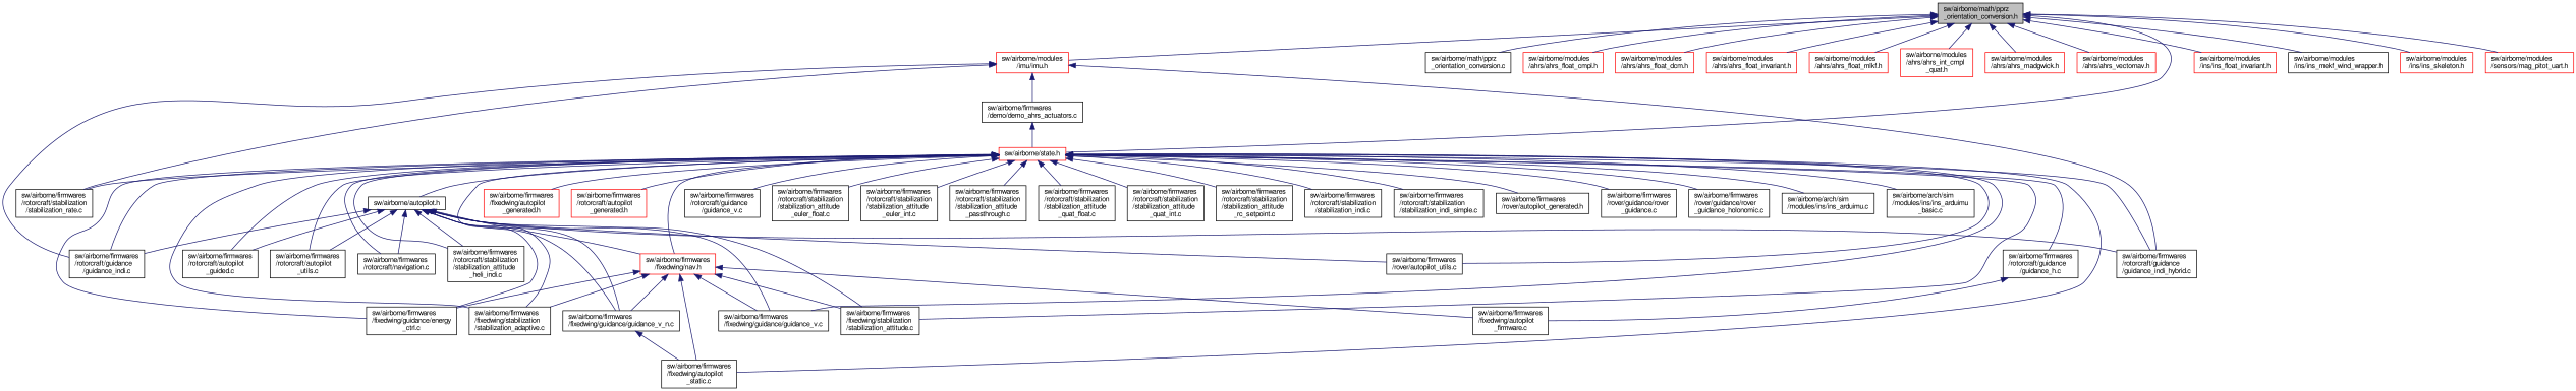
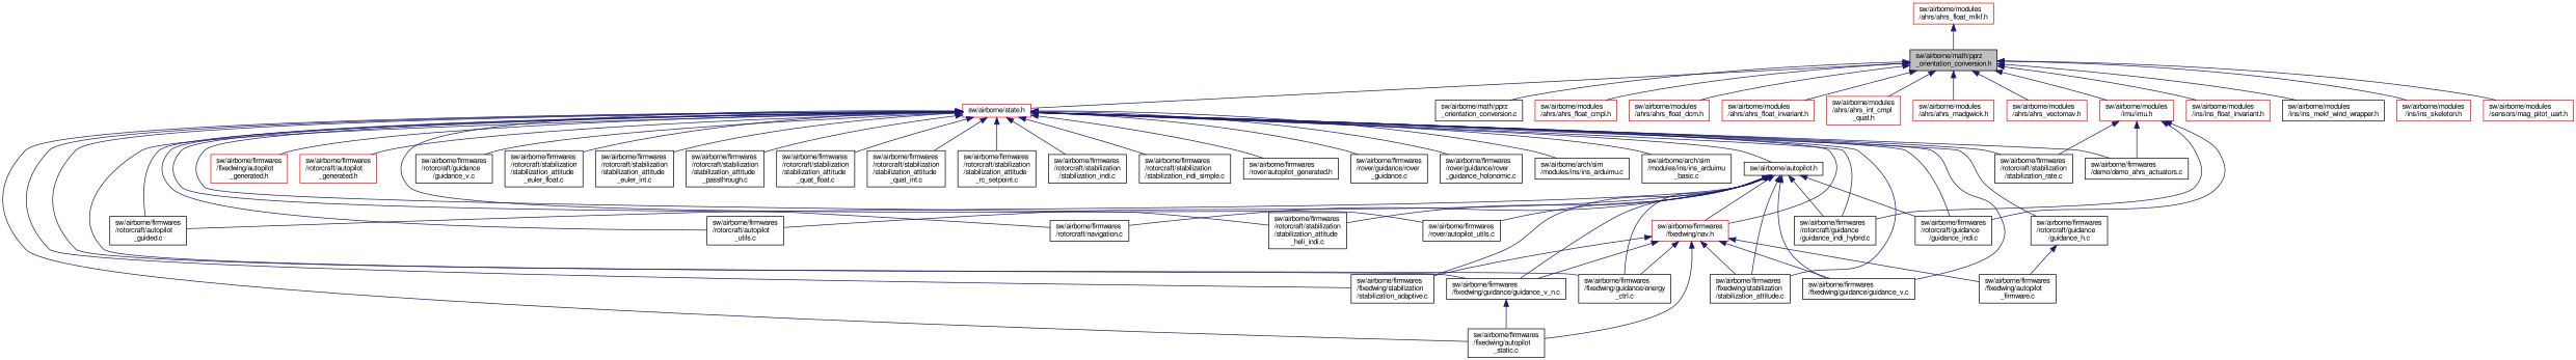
  digraph {
    node [color=black fillcolor=white fontname=FreeSans fontsize=10 shape=record style=filled]
    edge [color=midnightblue dir=back fontname=FreeSans fontsize=10 labelfontname=FreeSans labelfontsize=10 style=solid]
    n1 [fillcolor=grey75 fontcolor=black height=0.2 label="sw/airborne/math/pprz\l_orientation_conversion.h" width=0.4]
    n2 [color=red height=0.2 label="sw/airborne/state.h" width=0.4]
    n3 [height=0.2 label="sw/airborne/math/pprz\l_orientation_conversion.c" width=0.4]
    n4 [color=red height=0.2 label="sw/airborne/modules\l/ahrs/ahrs_float_cmpl.h" width=0.4]
    n5 [color=red height=0.2 label="sw/airborne/modules\l/ahrs/ahrs_float_dcm.h" width=0.4]
    n6 [color=red height=0.2 label="sw/airborne/modules\l/ahrs/ahrs_float_invariant.h" width=0.4]
    n7 [color=red height=0.2 label="sw/airborne/modules\l/ahrs/ahrs_float_mlkf.h" width=0.4]
    n8 [color=red height=0.2 label="sw/airborne/modules\l/ahrs/ahrs_int_cmpl\l_quat.h" width=0.4]
    n9 [color=red height=0.2 label="sw/airborne/modules\l/ahrs/ahrs_madgwick.h" width=0.4]
    n10 [color=red height=0.2 label="sw/airborne/modules\l/ahrs/ahrs_vectornav.h" width=0.4]
    n11 [color=red height=0.2 label="sw/airborne/modules\l/imu/imu.h" width=0.4]
    n12 [color=red height=0.2 label="sw/airborne/modules\l/ins/ins_float_invariant.h" width=0.4]
    n13 [height=0.2 label="sw/airborne/modules\l/ins/ins_mekf_wind_wrapper.h" width=0.4]
    n14 [color=red height=0.2 label="sw/airborne/modules\l/ins/ins_skeleton.h" width=0.4]
    n15 [color=red height=0.2 label="sw/airborne/modules\l/sensors/mag_pitot_uart.h" width=0.4]
    n16 [height=0.2 label="sw/airborne/arch/sim\l/modules/ins/ins_arduimu.c" width=0.4]
    n17 [height=0.2 label="sw/airborne/arch/sim\l/modules/ins/ins_arduimu\l_basic.c" width=0.4]
    n18 [height=0.2 label="sw/airborne/autopilot.h" width=0.4]
    n19 [height=0.2 label="sw/airborne/firmwares\l/fixedwing/autopilot\l_static.c" width=0.4]
    n20 [height=0.2 label="sw/airborne/firmwares\l/fixedwing/guidance/energy\l_ctrl.c" width=0.4]
    n21 [height=0.2 label="sw/airborne/firmwares\l/fixedwing/guidance/guidance_v.c" width=0.4]
    n22 [height=0.2 label="sw/airborne/firmwares\l/fixedwing/guidance/guidance_v_n.c" width=0.4]
    n23 [color=red height=0.2 label="sw/airborne/firmwares\l/fixedwing/nav.h" width=0.4]
    n24 [height=0.2 label="sw/airborne/firmwares\l/fixedwing/stabilization\l/stabilization_adaptive.c" width=0.4]
    n25 [height=0.2 label="sw/airborne/firmwares\l/fixedwing/stabilization\l/stabilization_attitude.c" width=0.4]
    n26 [height=0.2 label="sw/airborne/firmwares\l/rotorcraft/autopilot\l_guided.c" width=0.4]
    n27 [height=0.2 label="sw/airborne/firmwares\l/rotorcraft/autopilot\l_utils.c" width=0.4]
    n28 [height=0.2 label="sw/airborne/firmwares\l/rotorcraft/guidance\l/guidance_indi.c" width=0.4]
    n29 [height=0.2 label="sw/airborne/firmwares\l/rotorcraft/guidance\l/guidance_indi_hybrid.c" width=0.4]
    n30 [height=0.2 label="sw/airborne/firmwares\l/rotorcraft/navigation.c" width=0.4]
    n31 [height=0.2 label="sw/airborne/firmwares\l/rotorcraft/stabilization\l/stabilization_attitude\l_heli_indi.c" width=0.4]
    n32 [height=0.2 label="sw/airborne/firmwares\l/rover/autopilot_utils.c" width=0.4]
    n33 [height=0.2 label="sw/airborne/firmwares\l/demo/demo_ahrs_actuators.c" width=0.4]
    n34 [color=red height=0.2 label="sw/airborne/firmwares\l/fixedwing/autopilot\l_generated.h" width=0.4]
    n35 [color=red height=0.2 label="sw/airborne/firmwares\l/rotorcraft/autopilot\l_generated.h" width=0.4]
    n36 [height=0.2 label="sw/airborne/firmwares\l/rotorcraft/guidance\l/guidance_h.c" width=0.4]
    n37 [height=0.2 label="sw/airborne/firmwares\l/rotorcraft/guidance\l/guidance_v.c" width=0.4]
    n38 [height=0.2 label="sw/airborne/firmwares\l/rotorcraft/stabilization\l/stabilization_attitude\l_euler_float.c" width=0.4]
    n39 [height=0.2 label="sw/airborne/firmwares\l/rotorcraft/stabilization\l/stabilization_attitude\l_euler_int.c" width=0.4]
    n40 [height=0.2 label="sw/airborne/firmwares\l/rotorcraft/stabilization\l/stabilization_attitude\l_passthrough.c" width=0.4]
    n41 [height=0.2 label="sw/airborne/firmwares\l/rotorcraft/stabilization\l/stabilization_attitude\l_quat_float.c" width=0.4]
    n42 [height=0.2 label="sw/airborne/firmwares\l/rotorcraft/stabilization\l/stabilization_attitude\l_quat_int.c" width=0.4]
    n43 [height=0.2 label="sw/airborne/firmwares\l/rotorcraft/stabilization\l/stabilization_attitude\l_rc_setpoint.c" width=0.4]
    n44 [height=0.2 label="sw/airborne/firmwares\l/rotorcraft/stabilization\l/stabilization_indi.c" width=0.4]
    n45 [height=0.2 label="sw/airborne/firmwares\l/rotorcraft/stabilization\l/stabilization_indi_simple.c" width=0.4]
    n46 [height=0.2 label="sw/airborne/firmwares\l/rotorcraft/stabilization\l/stabilization_rate.c" width=0.4]
    n47 [height=0.2 label="sw/airborne/firmwares\l/rover/autopilot_generated.h" width=0.4]
    n48 [height=0.2 label="sw/airborne/firmwares\l/rover/guidance/rover\l_guidance.c" width=0.4]
    n49 [height=0.2 label="sw/airborne/firmwares\l/rover/guidance/rover\l_guidance_holonomic.c" width=0.4]
    n50 [height=0.2 label="sw/airborne/firmwares\l/fixedwing/autopilot\l_firmware.c" width=0.4]
    n1 -> n2
    n1 -> n3
    n1 -> n4
    n1 -> n5
    n1 -> n6
-   n1 -> n7
+   n7 -> n1
    n1 -> n8
    n1 -> n9
    n1 -> n10
    n1 -> n11
    n1 -> n12
    n1 -> n13
    n1 -> n14
    n1 -> n15
    n2 -> n16
    n2 -> n17
    n2 -> n18
    n2 -> n19
    n2 -> n20
    n2 -> n21
    n2 -> n22
    n2 -> n23
    n2 -> n24
    n2 -> n25
    n2 -> n26
    n2 -> n27
    n2 -> n28
    n2 -> n29
    n2 -> n30
    n2 -> n31
    n2 -> n32
-   n33 -> n2
+   n2 -> n33
    n2 -> n34
    n2 -> n35
    n2 -> n36
    n2 -> n37
    n2 -> n38
    n2 -> n39
    n2 -> n40
    n2 -> n41
    n2 -> n42
    n2 -> n43
    n2 -> n44
    n2 -> n45
    n2 -> n46
    n2 -> n47
    n2 -> n48
    n2 -> n49
    n11 -> n28
    n11 -> n29
    n11 -> n33
    n11 -> n46
    n18 -> n20
    n18 -> n21
    n18 -> n22
    n18 -> n23
    n18 -> n24
    n18 -> n25
    n18 -> n26
    n18 -> n27
    n18 -> n28
    n18 -> n29
    n18 -> n30
    n18 -> n31
    n18 -> n32
    n22 -> n19
    n23 -> n19
    n23 -> n20
    n23 -> n21
    n23 -> n22
    n23 -> n24
    n23 -> n25
    n23 -> n50
    n36 -> n50
  }
